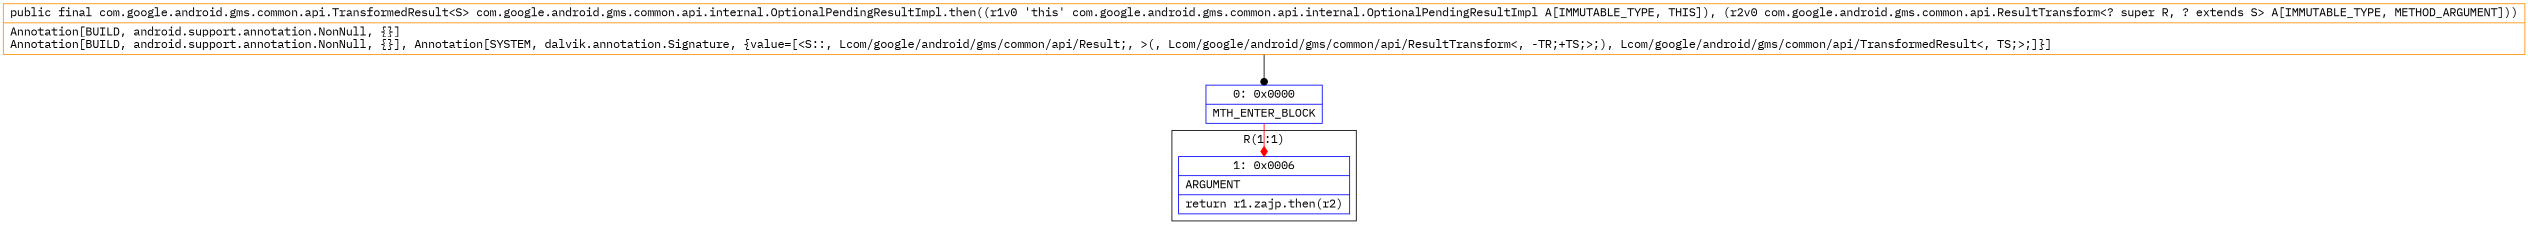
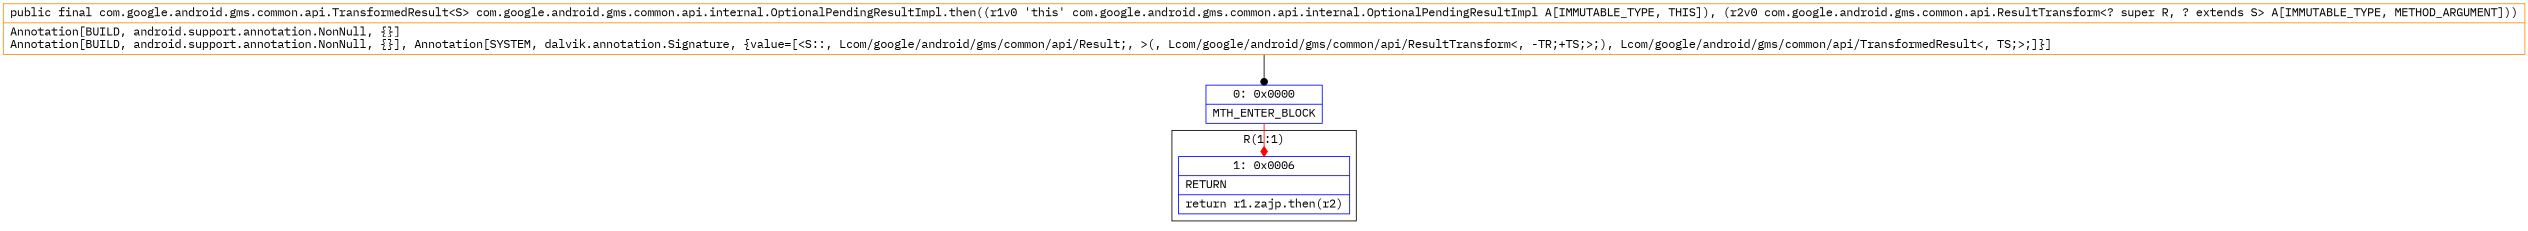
  digraph {
    fontname="IBM Plex Mono"
    node [color=blue shape=record fontname="IBM Plex Mono"]
    edge [fontname="IBM Plex Mono"]
-   n1 [label="{1\:\ 0x0006|ARGUMENT\l|return r1.zajp.then(r2)\l}"]
+   n1 [label="{1\:\ 0x0006|RETURN\l|return r1.zajp.then(r2)\l}"]
    n2 [label="{0\:\ 0x0000|MTH_ENTER_BLOCK\l}"]
    n3 [label="{public final com.google.android.gms.common.api.TransformedResult\<S\> com.google.android.gms.common.api.internal.OptionalPendingResultImpl.then((r1v0 'this' com.google.android.gms.common.api.internal.OptionalPendingResultImpl A[IMMUTABLE_TYPE, THIS]), (r2v0 com.google.android.gms.common.api.ResultTransform\<? super R, ? extends S\> A[IMMUTABLE_TYPE, METHOD_ARGUMENT]))  | Annotation[BUILD, android.support.annotation.NonNull, \{\}]\lAnnotation[BUILD, android.support.annotation.NonNull, \{\}], Annotation[SYSTEM, dalvik.annotation.Signature, \{value=[\<S::, Lcom\/google\/android\/gms\/common\/api\/Result;, \>(, Lcom\/google\/android\/gms\/common\/api\/ResultTransform\<, \-TR;+TS;\>;), Lcom\/google\/android\/gms\/common\/api\/TransformedResult\<, TS;\>;]\}]\l}" color=darkorange]
    subgraph cluster_1 {
      label="R(1:1)"
      n1
    }
    n2 -> n1 [color=red arrowhead=diamond]
    n3 -> n2 [color=black arrowhead=dot]
  }
